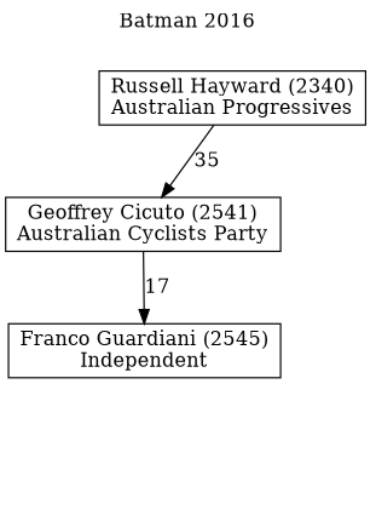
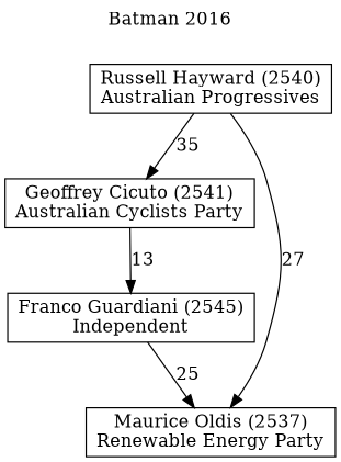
  digraph {
    label="Batman 2016"
    labelloc=t
    mclimit=10
    node [shape=box]
-   n1 [label="Russell Hayward (2340)\nAustralian Progressives"]
+   n1 [label="Russell Hayward (2540)\nAustralian Progressives"]
    n2 [label="Geoffrey Cicuto (2541)\nAustralian Cyclists Party"]
+   n3 [label="Maurice Oldis (2537)\nRenewable Energy Party"]
    n4 [label="Franco Guardiani (2545)\nIndependent"]
    n1 -> n2 [label=35]
-   n2 -> n4 [label=17]
+   n1 -> n3 [label=27]
+   n2 -> n4 [label=13]
+   n4 -> n3 [label=25]
  }
